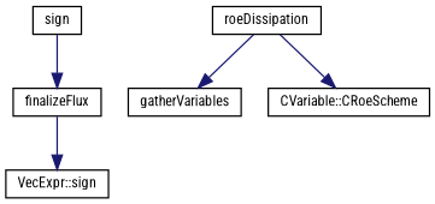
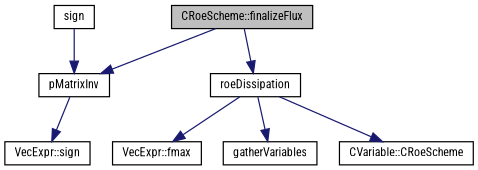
  digraph {
    fontname="Roboto Condensed"
    rankdir=TB
    node [color=black fillcolor=white fontname="Roboto Condensed" fontsize=10 shape=record style=filled]
    edge [color=midnightblue fontname="Roboto Condensed" fontsize=10 labelfontname=Helvetica labelfontsize=10 style=solid]
-   n2 [height=0.2 label=finalizeFlux width=0.4]
+   n1 [fillcolor=grey75 fontcolor=black height=0.2 label="CRoeScheme::finalizeFlux" width=0.4]
+   n2 [height=0.2 label=pMatrixInv width=0.4]
    n3 [height=0.2 label=roeDissipation width=0.4]
    n4 [height=0.2 label="VecExpr::sign" width=0.4]
+   n5 [height=0.2 label="VecExpr::fmax" width=0.4]
    n6 [height=0.2 label=gatherVariables width=0.4]
    n7 [height=0.2 label="CVariable::CRoeScheme" width=0.4]
    n8 [height=0.2 label=sign width=0.4]
+   n1 -> n2
+   n1 -> n3
    n2 -> n4
+   n3 -> n5
    n3 -> n6
    n3 -> n7
    n8 -> n2
  }
